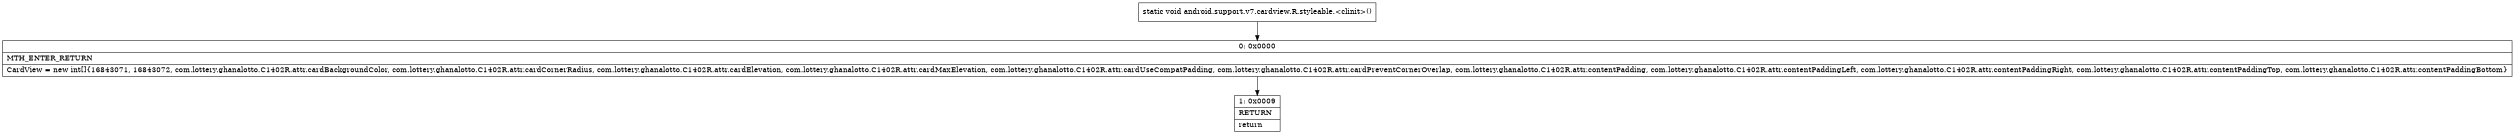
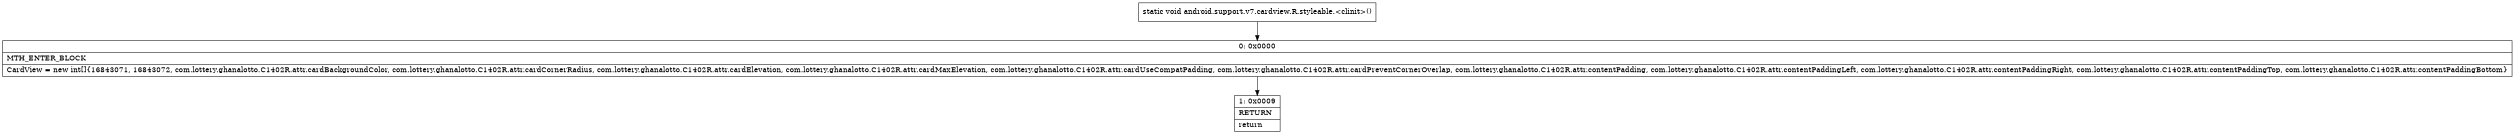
  digraph {
    node [shape=record]
-   n1 [label="{0\:\ 0x0000|MTH_ENTER_RETURN\l|CardView = new int[]\{16843071, 16843072, com.lottery.ghanalotto.C1402R.attr.cardBackgroundColor, com.lottery.ghanalotto.C1402R.attr.cardCornerRadius, com.lottery.ghanalotto.C1402R.attr.cardElevation, com.lottery.ghanalotto.C1402R.attr.cardMaxElevation, com.lottery.ghanalotto.C1402R.attr.cardUseCompatPadding, com.lottery.ghanalotto.C1402R.attr.cardPreventCornerOverlap, com.lottery.ghanalotto.C1402R.attr.contentPadding, com.lottery.ghanalotto.C1402R.attr.contentPaddingLeft, com.lottery.ghanalotto.C1402R.attr.contentPaddingRight, com.lottery.ghanalotto.C1402R.attr.contentPaddingTop, com.lottery.ghanalotto.C1402R.attr.contentPaddingBottom\}\l}"]
+   n1 [label="{0\:\ 0x0000|MTH_ENTER_BLOCK\l|CardView = new int[]\{16843071, 16843072, com.lottery.ghanalotto.C1402R.attr.cardBackgroundColor, com.lottery.ghanalotto.C1402R.attr.cardCornerRadius, com.lottery.ghanalotto.C1402R.attr.cardElevation, com.lottery.ghanalotto.C1402R.attr.cardMaxElevation, com.lottery.ghanalotto.C1402R.attr.cardUseCompatPadding, com.lottery.ghanalotto.C1402R.attr.cardPreventCornerOverlap, com.lottery.ghanalotto.C1402R.attr.contentPadding, com.lottery.ghanalotto.C1402R.attr.contentPaddingLeft, com.lottery.ghanalotto.C1402R.attr.contentPaddingRight, com.lottery.ghanalotto.C1402R.attr.contentPaddingTop, com.lottery.ghanalotto.C1402R.attr.contentPaddingBottom\}\l}"]
    n2 [label="{1\:\ 0x0009|RETURN\l|return\l}"]
    n3 [label="{static void android.support.v7.cardview.R.styleable.\<clinit\>() }"]
    n1 -> n2
    n3 -> n1
  }
